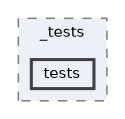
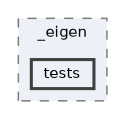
  digraph {
    compound=true
    n1 [color=grey25 fillcolor="#edf0f7" fontname=Helvetica fontsize=10 height=0.2 label=tests shape=box style="filled,bold" width=0.4]
    subgraph cluster_1 {
      bgcolor="#edf0f7"
      fontname=Helvetica
      fontsize=10
-     label=_tests
+     label=_eigen
      pencolor=grey50
      style="filled,dashed"
      n1
    }
  }
